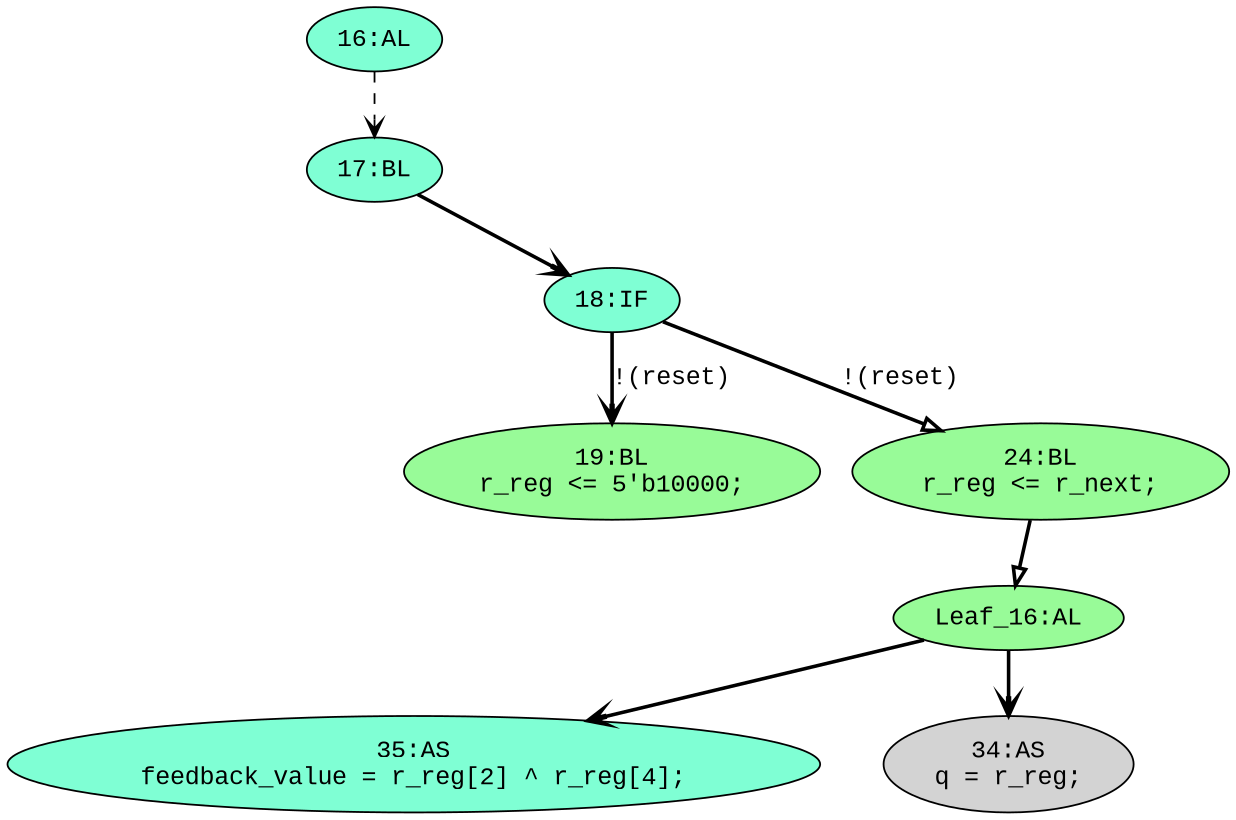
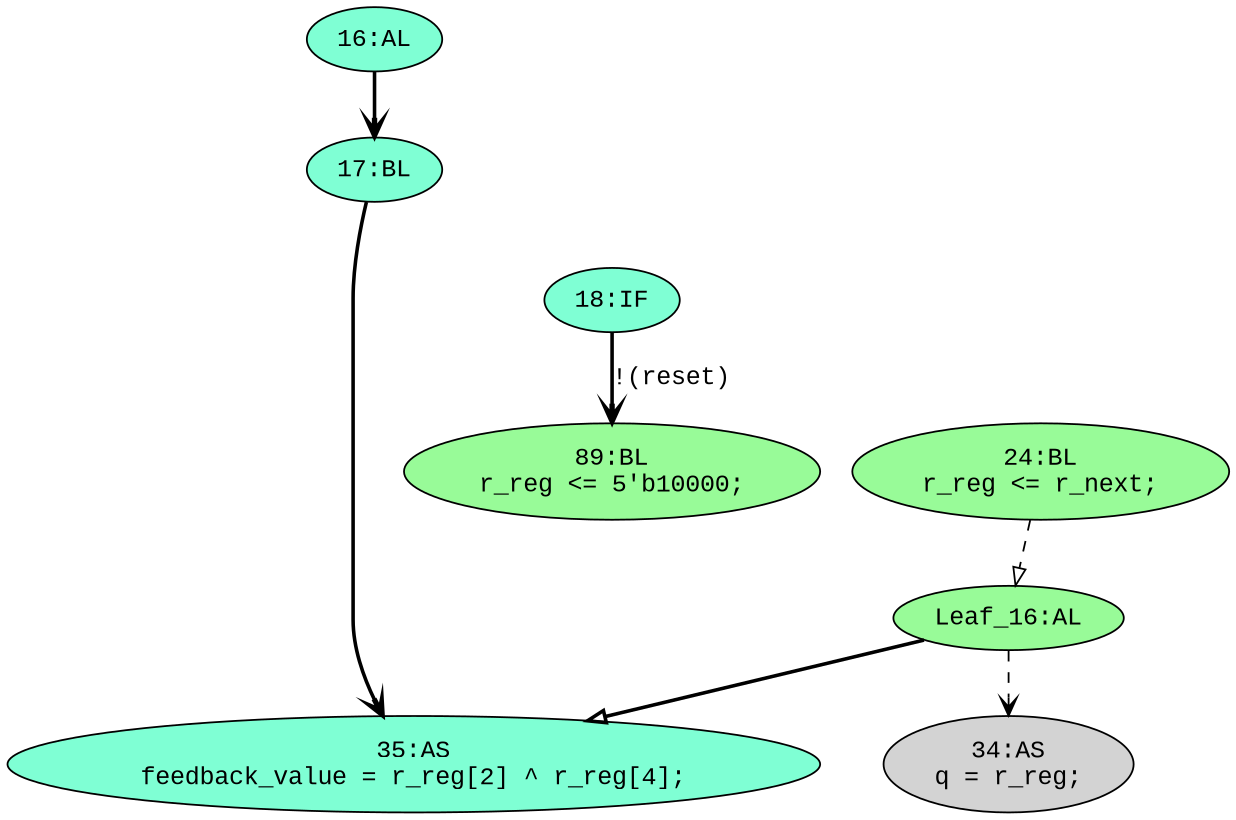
  strict digraph {
    fontname="Liberation Mono"
    node [fillcolor=aquamarine fontname="Liberation Mono" statements="[]" style=filled typ=Block]
    edge [arrowhead=vee fontname="Liberation Mono" style=bold cond="[]" lineno=None]
-   n1 [ast="<pyverilog.vparser.ast.Block object at 0x7fe60a7d6750>" fillcolor=palegreen label="19:BL\nr_reg <= 5'b10000;" statements="[<pyverilog.vparser.ast.NonblockingSubstitution object at 0x7fe60aa63ed0>]"]
+   n1 [ast="<pyverilog.vparser.ast.Block object at 0x7fe60a7d6750>" fillcolor=palegreen label="89:BL\nr_reg <= 5'b10000;" statements="[<pyverilog.vparser.ast.NonblockingSubstitution object at 0x7fe60aa63ed0>]"]
    n2 [def_var="['r_reg']" fillcolor=palegreen label="Leaf_16:AL" statements="" typ=""]
    n3 [ast="<pyverilog.vparser.ast.Assign object at 0x7fe60c2ff450>" def_var="['feedback_value']" label="35:AS\nfeedback_value = r_reg[2] ^ r_reg[4];" typ=Assign use_var="['r_reg', 'r_reg']"]
    n4 [ast="<pyverilog.vparser.ast.Assign object at 0x7fe60aae0450>" def_var="['q']" fillcolor=lightgrey label="34:AS\nq = r_reg;" typ=Assign use_var="['r_reg']"]
    n5 [ast="<pyverilog.vparser.ast.Block object at 0x7fe60aa63d10>" label="17:BL"]
    n6 [ast="<pyverilog.vparser.ast.IfStatement object at 0x7fe60a7ce290>" label="18:IF" typ=IfStatement]
    n7 [ast="<pyverilog.vparser.ast.Block object at 0x7fe60a7ce550>" fillcolor=palegreen label="24:BL\nr_reg <= r_next;" statements="[<pyverilog.vparser.ast.NonblockingSubstitution object at 0x7fe60aa71150>]"]
    n8 [ast="<pyverilog.vparser.ast.Always object at 0x7fe60aa63790>" clk_sens=True label="16:AL" sens="['clk', 'reset']" typ=Always use_var="['reset', 'r_next']"]
-   n2 -> n3 [cond="" lineno=""]
-   n2 -> n4 [cond="" lineno=""]
-   n5 -> n6
+   n2 -> n3 [arrowhead=onormal cond="" lineno=""]
+   n2 -> n4 [style=dashed cond="" lineno=""]
+   n5 -> n3
    n6 -> n1 [cond="['reset']" label="!(reset)" lineno=18]
-   n6 -> n7 [arrowhead=onormal cond="['reset']" label="!(reset)" lineno=18]
-   n7 -> n2 [arrowhead=onormal]
-   n8 -> n5 [style=dashed]
+   n7 -> n2 [arrowhead=onormal style=dashed]
+   n8 -> n5
  }
